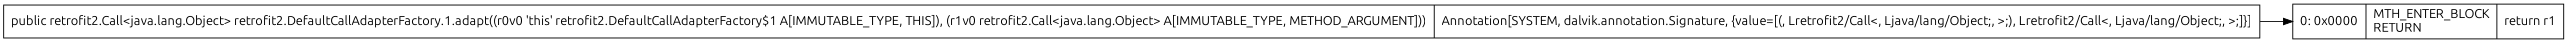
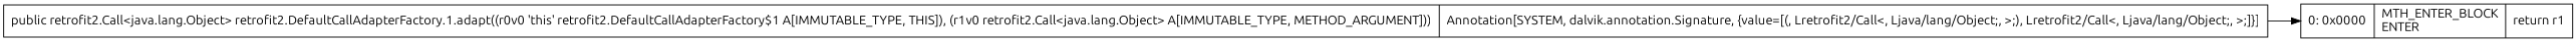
  digraph {
    rankdir=LR
    fontname=Ubuntu
    node [shape=record fontname=Ubuntu]
-   n1 [label="{0\:\ 0x0000|MTH_ENTER_BLOCK\lRETURN\l|return r1\l}"]
+   n1 [label="{0\:\ 0x0000|MTH_ENTER_BLOCK\lENTER\l|return r1\l}"]
    n2 [label="{public retrofit2.Call\<java.lang.Object\> retrofit2.DefaultCallAdapterFactory.1.adapt((r0v0 'this' retrofit2.DefaultCallAdapterFactory$1 A[IMMUTABLE_TYPE, THIS]), (r1v0 retrofit2.Call\<java.lang.Object\> A[IMMUTABLE_TYPE, METHOD_ARGUMENT]))  | Annotation[SYSTEM, dalvik.annotation.Signature, \{value=[(, Lretrofit2\/Call\<, Ljava\/lang\/Object;, \>;), Lretrofit2\/Call\<, Ljava\/lang\/Object;, \>;]\}]\l}"]
    n2 -> n1 [fontname=Ubuntu]
  }
